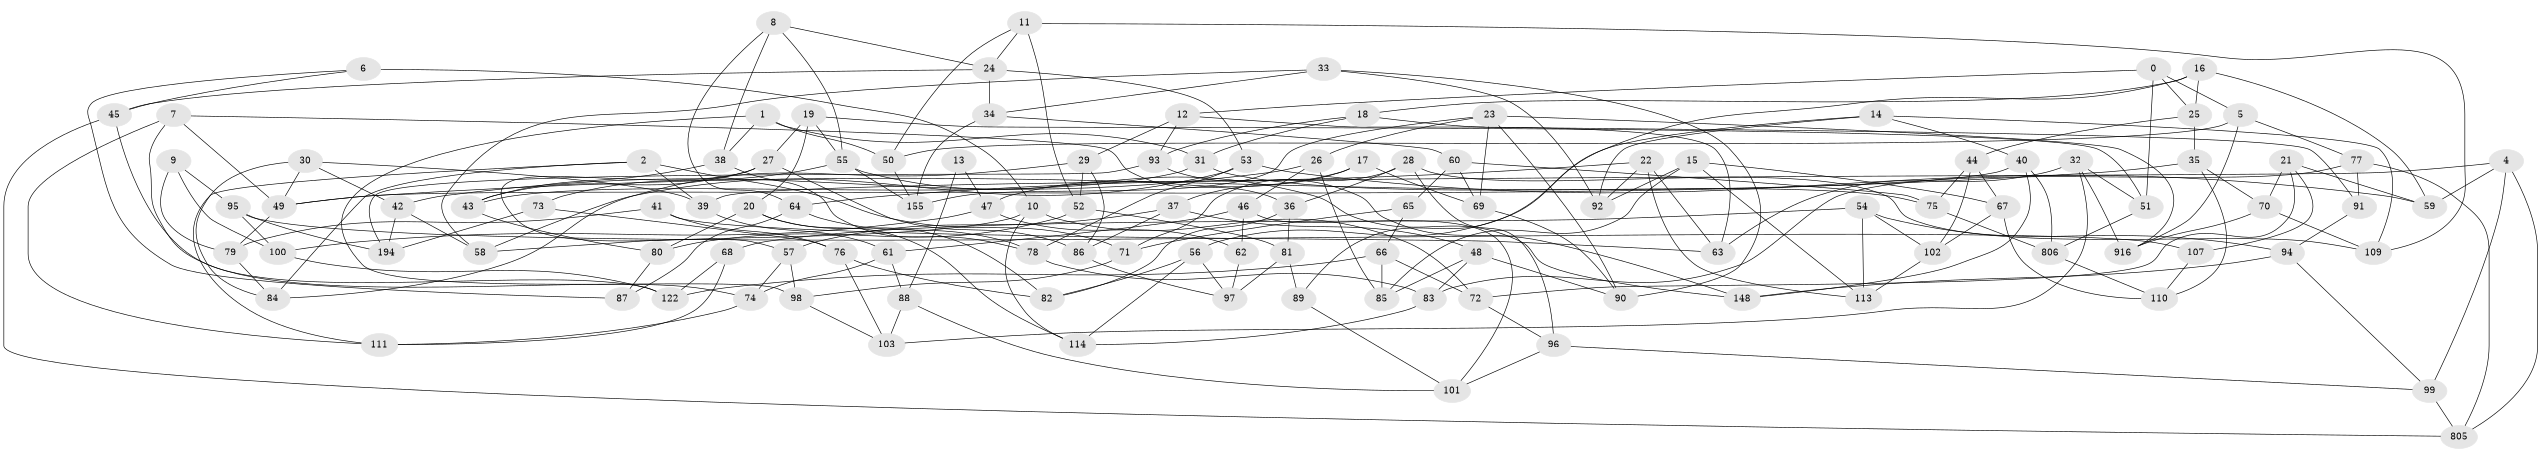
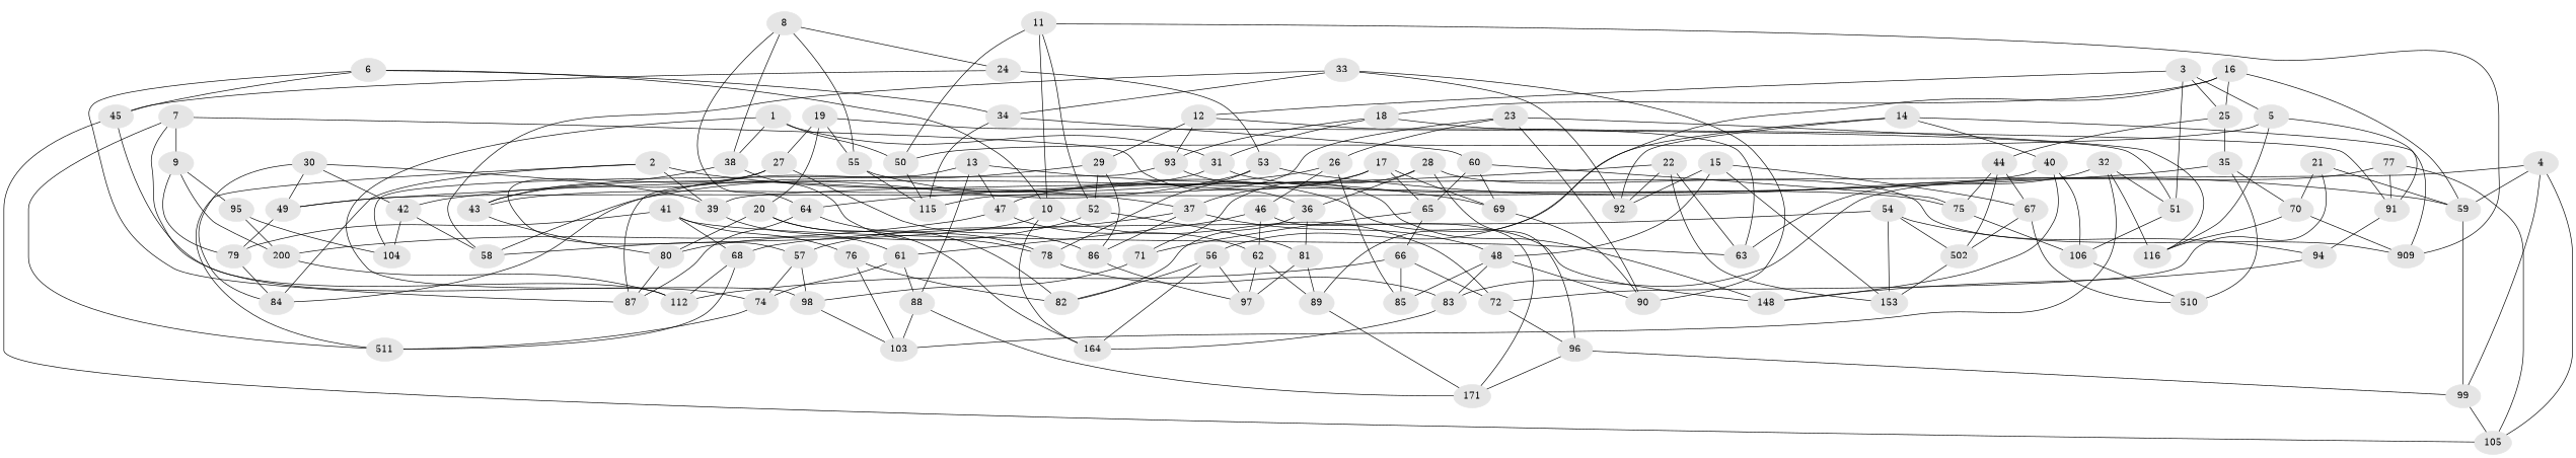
  graph {
    node [color=gray90 style=filled]
    1
    31
    38
    50
    98
    43
    75
    78
-   115 [label=155]
+   115
    103
    2
    39
    71
    84
-   111
+   111 [label=511]
    61
-   3 [label=0]
+   3
    5
    12
    25
    51
    77
-   116 [label=916]
+   116
    29
    63
    93
    35
    44
-   106 [label=806]
+   106
    4
    59
    99
-   105 [label=805]
+   105
    91
    83
    6
    10
    34
    45
    87
    58
    72
-   114
+   114 [label=164]
    60
    74
    7
    9
    36
-   112 [label=122]
+   112
    79
    95
-   100
+   100 [label=200]
    82
    81
    8
    24
    55
    64
    53
-   73
    n61 [label=148]
-   107
-   104 [label=194]
+   104
    96
    11
    52
-   109
+   109 [label=909]
    80
    86
    13
    47
    69
    88
    62
    90
-   101
+   101 [label=171]
    14
    40
    56
    92
    49
    97
    15
    67
    85
-   113
-   110
-   102
+   113 [label=153]
+   110 [label=510]
+   102 [label=502]
    16
    18
    89
    17
    37
    65
    57
    48
    66
    94
    19
    20
    27
    76
    21
    70
    22
    23
    26
    42
    46
    28
    30
    32
    33
    41
    68
    54
    1 -- 31
    1 -- 38
    1 -- 50
    1 -- 98
    31 -- 43
    31 -- 75
    38 -- 43
    38 -- 78
    50 -- 115
    98 -- 103
    43 -- 80
    75 -- 106
    78 -- 83
    2 -- 39
-   2 -- 71
+   2 -- 37
    2 -- 84
    2 -- 111
    39 -- 61
    71 -- 98
    61 -- 74
    61 -- 88
    3 -- 5
    3 -- 12
    3 -- 25
    3 -- 51
    5 -- 50
-   5 -- 77
+   5 -- 91
    5 -- 116
    12 -- 29
    12 -- 63
    12 -- 93
    25 -- 35
    25 -- 44
    51 -- 106
    77 -- 105
    77 -- 91
    77 -- 83
    29 -- 84
    29 -- 52
    29 -- 86
    93 -- n61
    93 -- 104
    35 -- 49
    35 -- 110
    35 -- 70
    44 -- 75
    44 -- 67
    44 -- 102
    106 -- 110
    4 -- 39
    4 -- 59
    4 -- 99
    4 -- 105
    99 -- 105
    91 -- 94
    83 -- 114
    6 -- 10
-   24 -- 34
+   6 -- 34
    6 -- 45
    6 -- 87
    10 -- 58
    10 -- 72
    10 -- 114
    34 -- 115
    34 -- 60
    45 -- 105
    45 -- 74
    72 -- 96
    60 -- 75
    60 -- 69
    60 -- 65
    74 -- 111
    7 -- 111
-   7 -- 49
+   7 -- 9
    7 -- 36
    7 -- 112
    9 -- 79
    9 -- 95
    9 -- 100
    36 -- 82
    36 -- 81
    79 -- 84
    95 -- 100
-   95 -- 107
    95 -- 104
    100 -- 112
    81 -- 97
    81 -- 89
    8 -- 38
    8 -- 24
    8 -- 55
    8 -- 64
    24 -- 45
    24 -- 53
    55 -- 115
-   55 -- 73
    55 -- n61
    64 -- 78
    64 -- 87
    53 -- 78
    53 -- 59
    53 -- 58
-   73 -- 104
-   73 -- 76
-   107 -- 110
    96 -- 99
    96 -- 101
    11 -- 50
-   11 -- 24
+   11 -- 10
    11 -- 52
    11 -- 109
    52 -- 81
    52 -- 80
    80 -- 87
    86 -- 97
+   13 -- 87
    13 -- 47
-   23 -- 69
+   13 -- 69
    13 -- 88
    47 -- 100
    47 -- 62
    69 -- 90
    88 -- 103
    88 -- 101
    62 -- 97
+   62 -- 89
    14 -- 109
    14 -- 40
    14 -- 56
    14 -- 92
    40 -- 106
    40 -- n61
    40 -- 49
    56 -- 114
    56 -- 82
    56 -- 97
    49 -- 79
    15 -- 92
    15 -- 67
-   15 -- 85
+   15 -- 48
    15 -- 113
    67 -- 110
    67 -- 102
    102 -- 113
    16 -- 25
    16 -- 59
    16 -- 18
    16 -- 89
    18 -- 31
    18 -- 93
    18 -- 91
    89 -- 101
    17 -- 47
    17 -- 69
    17 -- 37
+   17 -- 65
    37 -- 86
    37 -- 57
    37 -- 48
    65 -- 71
    65 -- 66
    57 -- 98
    57 -- 74
    48 -- 83
    48 -- 90
    48 -- 85
    66 -- 72
    66 -- 112
    66 -- 85
-   94 -- 99
+   59 -- 99
    94 -- n61
    19 -- 51
    19 -- 55
    19 -- 20
    19 -- 27
    20 -- 114
    20 -- 82
    20 -- 80
    27 -- 43
    27 -- 86
    27 -- 57
    76 -- 103
    76 -- 82
    21 -- 59
    21 -- 72
-   21 -- 107
    21 -- 70
    70 -- 116
    70 -- 109
    22 -- 63
    22 -- 64
    22 -- 92
    22 -- 113
    23 -- 115
    23 -- 116
    23 -- 90
    23 -- 26
    26 -- 85
    26 -- 42
    26 -- 46
    42 -- 58
    42 -- 104
    46 -- 61
    46 -- 62
    46 -- 101
    28 -- 71
    28 -- 36
    28 -- 96
    28 -- 109
    30 -- 39
    30 -- 84
    30 -- 49
    30 -- 42
    32 -- 103
    32 -- 51
    32 -- 116
    32 -- 63
    33 -- 34
    33 -- 58
    33 -- 90
    33 -- 92
    41 -- 63
    41 -- 79
    41 -- 76
+   41 -- 68
    68 -- 111
    68 -- 112
    54 -- 113
    54 -- 102
    54 -- 94
    54 -- 68
  }
